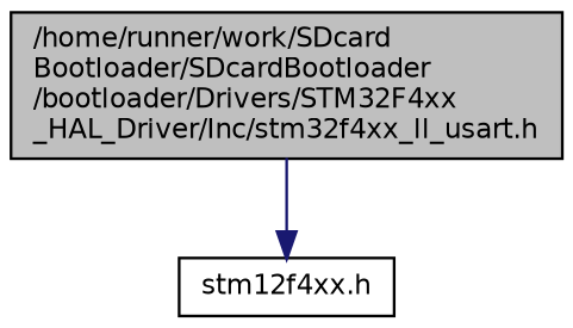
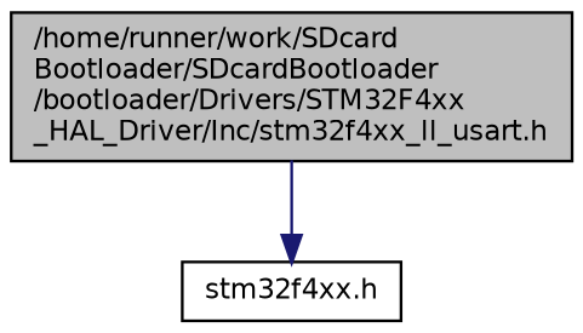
  digraph {
    node [color=black fontname=Helvetica fontsize=10 shape=record style=filled]
    n1 [fillcolor=grey75 fontcolor=black height=0.2 label="/home/runner/work/SDcard\lBootloader/SDcardBootloader\l/bootloader/Drivers/STM32F4xx\l_HAL_Driver/Inc/stm32f4xx_ll_usart.h" width=0.4]
-   n2 [fillcolor=white height=0.2 label="stm12f4xx.h" width=0.4]
+   n2 [fillcolor=white height=0.2 label="stm32f4xx.h" width=0.4]
    n1 -> n2 [color=midnightblue fontname=Helvetica fontsize=10 labelfontname=Helvetica labelfontsize=10 style=solid]
  }
